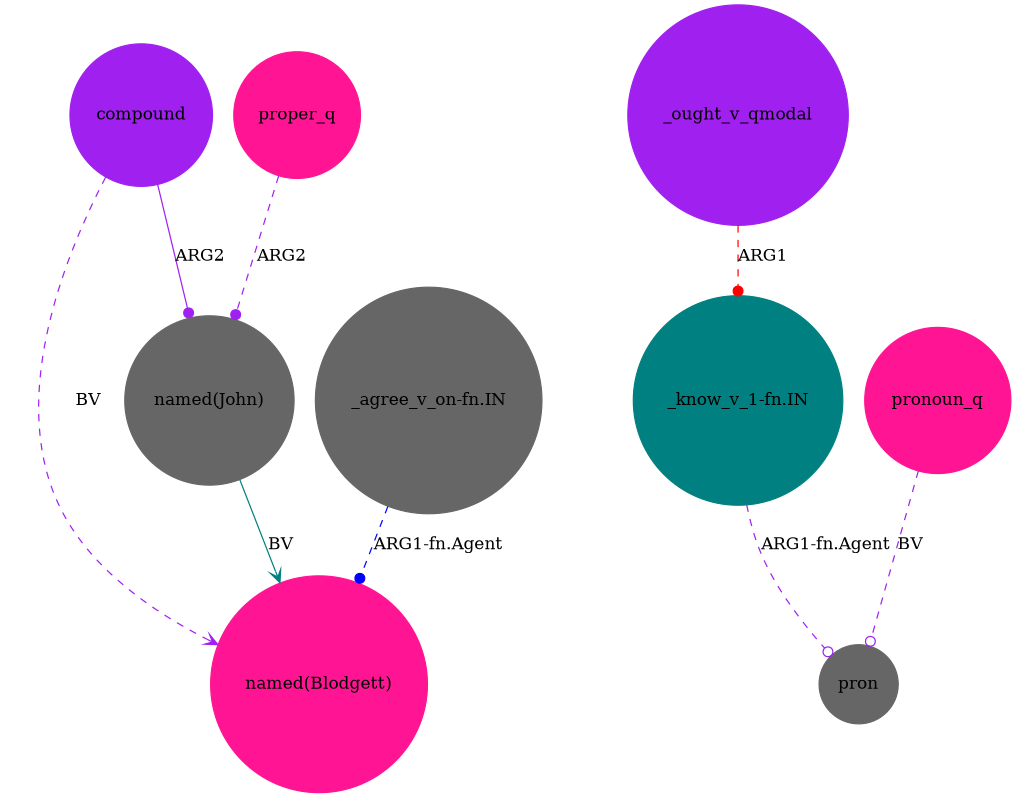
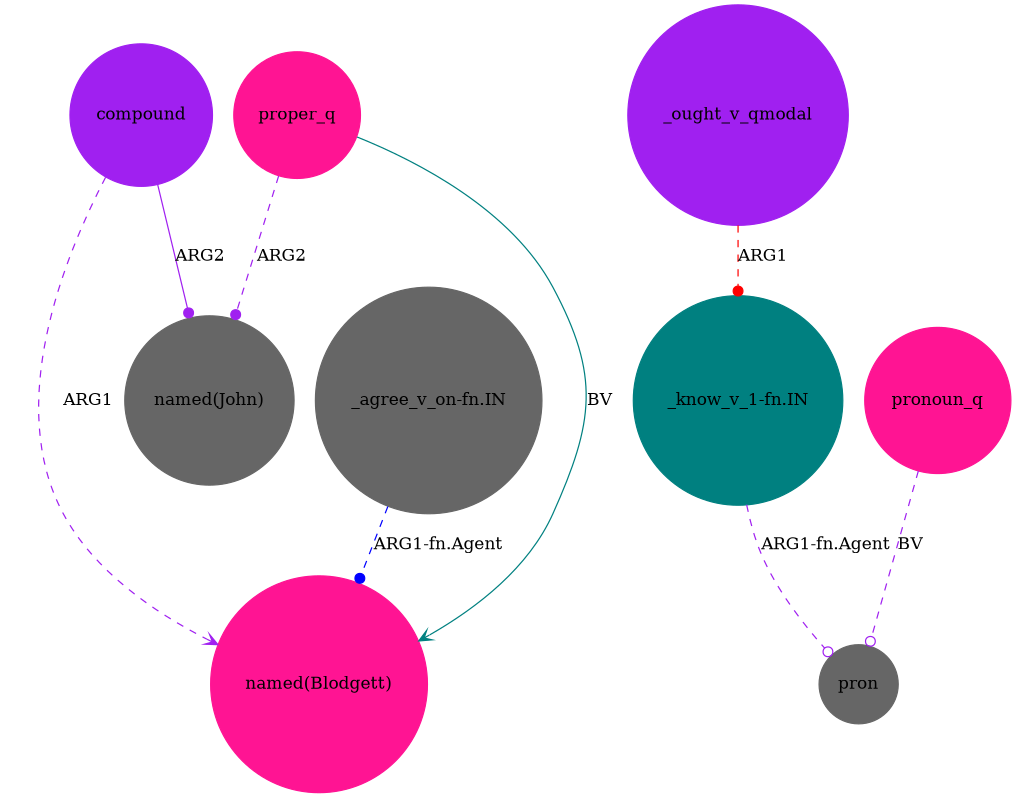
  digraph {
    node [color=gray40 shape=circle style=filled]
    edge [arrowhead=dot color=purple style=dashed]
    compound [color=purple]
    "named(John)"
    "named(Blodgett)" [color=deeppink]
    "_agree_v_on-fn.IN"
    _ought_v_qmodal [color=purple]
    "_know_v_1-fn.IN" [color=teal]
    pron
    proper_q [color=deeppink]
    pronoun_q [color=deeppink]
    compound -> "named(John)" [label=ARG2 style=solid]
-   compound -> "named(Blodgett)" [arrowhead=vee label=BV]
+   compound -> "named(Blodgett)" [arrowhead=vee label=ARG1]
    "_agree_v_on-fn.IN" -> "named(Blodgett)" [color=blue label="ARG1-fn.Agent"]
    _ought_v_qmodal -> "_know_v_1-fn.IN" [color=red label=ARG1]
    "_know_v_1-fn.IN" -> pron [arrowhead=odot label="ARG1-fn.Agent"]
    proper_q -> "named(John)" [label=ARG2]
-   "named(John)" -> "named(Blodgett)" [arrowhead=vee color=teal label=BV style=solid]
+   proper_q -> "named(Blodgett)" [arrowhead=vee color=teal label=BV style=solid]
    pronoun_q -> pron [arrowhead=odot label=BV]
  }
